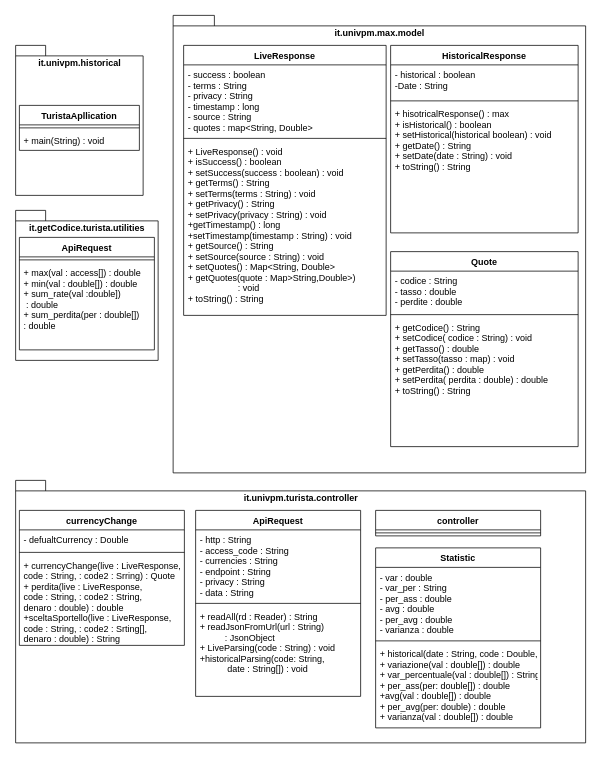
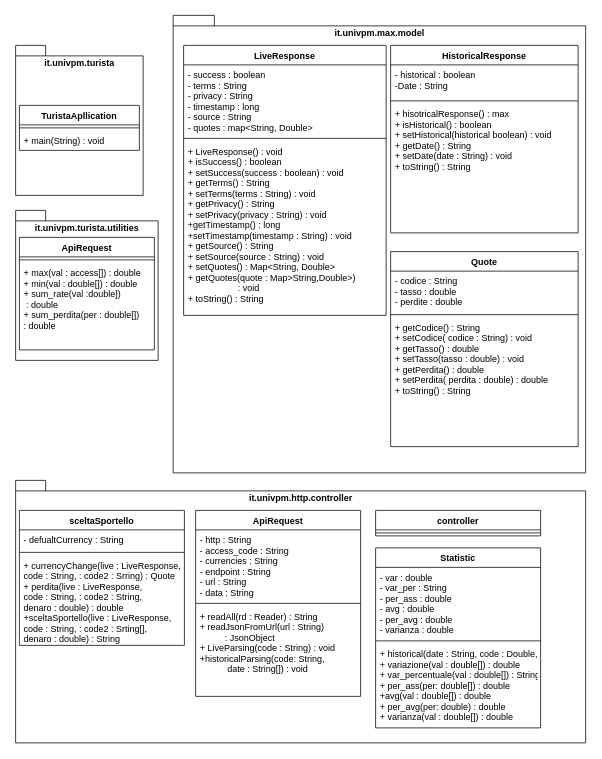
  <mxCell id="0" />
  <mxCell id="1" parent="0" />
- <mxCell id="2" value="it.univpm.historical" style="shape=folder;fontStyle=1;spacingTop=10;tabWidth=40;tabHeight=14;tabPosition=left;html=1;verticalAlign=top;" vertex="1" parent="1"><mxGeometry x="20" y="60" width="170" height="200" as="geometry" /></mxCell>
+ <mxCell id="2" value="it.univpm.turista" style="shape=folder;fontStyle=1;spacingTop=10;tabWidth=40;tabHeight=14;tabPosition=left;html=1;verticalAlign=top;" vertex="1" parent="1"><mxGeometry x="20" y="60" width="170" height="200" as="geometry" /></mxCell>
  <mxCell id="3" value="TuristaApllication" style="swimlane;fontStyle=1;align=center;verticalAlign=top;childLayout=stackLayout;horizontal=1;startSize=26;horizontalStack=0;resizeParent=1;resizeParentMax=0;resizeLast=0;collapsible=1;marginBottom=0;" vertex="1" parent="1"><mxGeometry x="25" y="140" width="160" height="60" as="geometry" /></mxCell>
  <mxCell id="4" value="" style="line;strokeWidth=1;fillColor=none;align=left;verticalAlign=middle;spacingTop=-1;spacingLeft=3;spacingRight=3;rotatable=0;labelPosition=right;points=[];portConstraint=eastwest;" vertex="1" parent="3"><mxGeometry y="26" width="160" height="8" as="geometry" /></mxCell>
  <mxCell id="5" value="+ main(String) : void" style="text;strokeColor=none;fillColor=none;align=left;verticalAlign=top;spacingLeft=4;spacingRight=4;overflow=hidden;rotatable=0;points=[[0,0.5],[1,0.5]];portConstraint=eastwest;" vertex="1" parent="3"><mxGeometry y="34" width="160" height="26" as="geometry" /></mxCell>
  <mxCell id="6" value="it.univpm.max.model" style="shape=folder;fontStyle=1;spacingTop=10;tabWidth=40;tabHeight=14;tabPosition=left;html=1;verticalAlign=top;" vertex="1" parent="1"><mxGeometry x="230" y="20" width="550" height="610" as="geometry" /></mxCell>
  <mxCell id="7" value="LiveResponse" style="swimlane;fontStyle=1;align=center;verticalAlign=top;childLayout=stackLayout;horizontal=1;startSize=26;horizontalStack=0;resizeParent=1;resizeParentMax=0;resizeLast=0;collapsible=1;marginBottom=0;" vertex="1" parent="1"><mxGeometry x="244" y="60" width="270" height="360" as="geometry" /></mxCell>
  <mxCell id="8" value="- success : boolean&#10;- terms : String&#10;- privacy : String&#10;- timestamp : long&#10;- source : String&#10;- quotes : map&lt;String, Double&gt;" style="text;strokeColor=none;fillColor=none;align=left;verticalAlign=top;spacingLeft=4;spacingRight=4;overflow=hidden;rotatable=0;points=[[0,0.5],[1,0.5]];portConstraint=eastwest;" vertex="1" parent="7"><mxGeometry y="26" width="270" height="94" as="geometry" /></mxCell>
  <mxCell id="9" value="" style="line;strokeWidth=1;fillColor=none;align=left;verticalAlign=middle;spacingTop=-1;spacingLeft=3;spacingRight=3;rotatable=0;labelPosition=right;points=[];portConstraint=eastwest;" vertex="1" parent="7"><mxGeometry y="120" width="270" height="8" as="geometry" /></mxCell>
  <mxCell id="10" value="+ LiveResponse() : void&#10;+ isSuccess() : boolean&#10;+ setSuccess(success : boolean) : void&#10;+ getTerms() : String&#10;+ setTerms(terms : String) : void&#10;+ getPrivacy() : String&#10;+ setPrivacy(privacy : String) : void&#10;+getTimestamp() : long&#10;+setTimestamp(timestamp : String) : void &#10;+ getSource() : String&#10;+ setSource(source : String) : void&#10;+ setQuotes() : Map&lt;String, Double&gt;&#10;+ getQuotes(quote : Map&gt;String,Double&gt;)&#10;                    : void&#10;+ toString() : String" style="text;strokeColor=none;fillColor=none;align=left;verticalAlign=top;spacingLeft=4;spacingRight=4;overflow=hidden;rotatable=0;points=[[0,0.5],[1,0.5]];portConstraint=eastwest;" vertex="1" parent="7"><mxGeometry y="128" width="270" height="232" as="geometry" /></mxCell>
  <mxCell id="11" value="HistoricalResponse" style="swimlane;fontStyle=1;align=center;verticalAlign=top;childLayout=stackLayout;horizontal=1;startSize=26;horizontalStack=0;resizeParent=1;resizeParentMax=0;resizeLast=0;collapsible=1;marginBottom=0;" vertex="1" parent="1"><mxGeometry x="520" y="60" width="250" height="250" as="geometry" /></mxCell>
  <mxCell id="12" value="- historical : boolean&#10;-Date : String" style="text;strokeColor=none;fillColor=none;align=left;verticalAlign=top;spacingLeft=4;spacingRight=4;overflow=hidden;rotatable=0;points=[[0,0.5],[1,0.5]];portConstraint=eastwest;" vertex="1" parent="11"><mxGeometry y="26" width="250" height="44" as="geometry" /></mxCell>
  <mxCell id="13" value="" style="line;strokeWidth=1;fillColor=none;align=left;verticalAlign=middle;spacingTop=-1;spacingLeft=3;spacingRight=3;rotatable=0;labelPosition=right;points=[];portConstraint=eastwest;" vertex="1" parent="11"><mxGeometry y="70" width="250" height="8" as="geometry" /></mxCell>
  <mxCell id="14" value="+ hisotricalResponse() : max&#10;+ isHistorical() : boolean&#10;+ setHistorical(historical boolean) : void&#10;+ getDate() : String&#10;+ setDate(date : String) : void&#10;+ toString() : String" style="text;strokeColor=none;fillColor=none;align=left;verticalAlign=top;spacingLeft=4;spacingRight=4;overflow=hidden;rotatable=0;points=[[0,0.5],[1,0.5]];portConstraint=eastwest;" vertex="1" parent="11"><mxGeometry y="78" width="250" height="172" as="geometry" /></mxCell>
  <mxCell id="15" value="Quote" style="swimlane;fontStyle=1;align=center;verticalAlign=top;childLayout=stackLayout;horizontal=1;startSize=26;horizontalStack=0;resizeParent=1;resizeParentMax=0;resizeLast=0;collapsible=1;marginBottom=0;" vertex="1" parent="1"><mxGeometry x="520" y="335" width="250" height="260" as="geometry" /></mxCell>
  <mxCell id="16" value="- codice : String&#10;- tasso : double&#10;- perdite : double" style="text;strokeColor=none;fillColor=none;align=left;verticalAlign=top;spacingLeft=4;spacingRight=4;overflow=hidden;rotatable=0;points=[[0,0.5],[1,0.5]];portConstraint=eastwest;" vertex="1" parent="15"><mxGeometry y="26" width="250" height="54" as="geometry" /></mxCell>
  <mxCell id="17" value="" style="line;strokeWidth=1;fillColor=none;align=left;verticalAlign=middle;spacingTop=-1;spacingLeft=3;spacingRight=3;rotatable=0;labelPosition=right;points=[];portConstraint=eastwest;" vertex="1" parent="15"><mxGeometry y="80" width="250" height="8" as="geometry" /></mxCell>
- <mxCell id="18" value="+ getCodice() : String&#10;+ setCodice( codice : String) : void&#10;+ getTasso() : double&#10;+ setTasso(tasso : map) : void&#10;+ getPerdita() : double&#10;+ setPerdita( perdita : double) : double&#10;+ toString() : String" style="text;strokeColor=none;fillColor=none;align=left;verticalAlign=top;spacingLeft=4;spacingRight=4;overflow=hidden;rotatable=0;points=[[0,0.5],[1,0.5]];portConstraint=eastwest;" vertex="1" parent="15"><mxGeometry y="88" width="250" height="172" as="geometry" /></mxCell>
- <mxCell id="19" value="it.univpm.turista.controller" style="shape=folder;fontStyle=1;spacingTop=10;tabWidth=40;tabHeight=14;tabPosition=left;html=1;verticalAlign=top;" vertex="1" parent="1"><mxGeometry x="20" y="640" width="760" height="350" as="geometry" /></mxCell>
- <mxCell id="20" value="currencyChange" style="swimlane;fontStyle=1;align=center;verticalAlign=top;childLayout=stackLayout;horizontal=1;startSize=26;horizontalStack=0;resizeParent=1;resizeParentMax=0;resizeLast=0;collapsible=1;marginBottom=0;" vertex="1" parent="1"><mxGeometry x="25" y="680" width="220" height="180" as="geometry"><mxRectangle x="35" y="680" width="130" height="26" as="alternateBounds" /></mxGeometry></mxCell>
- <mxCell id="21" value="- defualtCurrency : Double" style="text;strokeColor=none;fillColor=none;align=left;verticalAlign=top;spacingLeft=4;spacingRight=4;overflow=hidden;rotatable=0;points=[[0,0.5],[1,0.5]];portConstraint=eastwest;" vertex="1" parent="20"><mxGeometry y="26" width="220" height="26" as="geometry" /></mxCell>
+ <mxCell id="18" value="+ getCodice() : String&#10;+ setCodice( codice : String) : void&#10;+ getTasso() : double&#10;+ setTasso(tasso : double) : void&#10;+ getPerdita() : double&#10;+ setPerdita( perdita : double) : double&#10;+ toString() : String" style="text;strokeColor=none;fillColor=none;align=left;verticalAlign=top;spacingLeft=4;spacingRight=4;overflow=hidden;rotatable=0;points=[[0,0.5],[1,0.5]];portConstraint=eastwest;" vertex="1" parent="15"><mxGeometry y="88" width="250" height="172" as="geometry" /></mxCell>
+ <mxCell id="19" value="it.univpm.http.controller" style="shape=folder;fontStyle=1;spacingTop=10;tabWidth=40;tabHeight=14;tabPosition=left;html=1;verticalAlign=top;" vertex="1" parent="1"><mxGeometry x="20" y="640" width="760" height="350" as="geometry" /></mxCell>
+ <mxCell id="20" value="sceltaSportello" style="swimlane;fontStyle=1;align=center;verticalAlign=top;childLayout=stackLayout;horizontal=1;startSize=26;horizontalStack=0;resizeParent=1;resizeParentMax=0;resizeLast=0;collapsible=1;marginBottom=0;" vertex="1" parent="1"><mxGeometry x="25" y="680" width="220" height="180" as="geometry"><mxRectangle x="35" y="680" width="130" height="26" as="alternateBounds" /></mxGeometry></mxCell>
+ <mxCell id="21" value="- defualtCurrency : String" style="text;strokeColor=none;fillColor=none;align=left;verticalAlign=top;spacingLeft=4;spacingRight=4;overflow=hidden;rotatable=0;points=[[0,0.5],[1,0.5]];portConstraint=eastwest;" vertex="1" parent="20"><mxGeometry y="26" width="220" height="26" as="geometry" /></mxCell>
  <mxCell id="22" value="" style="line;strokeWidth=1;fillColor=none;align=left;verticalAlign=middle;spacingTop=-1;spacingLeft=3;spacingRight=3;rotatable=0;labelPosition=right;points=[];portConstraint=eastwest;" vertex="1" parent="20"><mxGeometry y="52" width="220" height="8" as="geometry" /></mxCell>
  <mxCell id="23" value="+ currencyChange(live : LiveResponse, &#10;code : String, : code2 : Srring) : Quote&#10;+ perdita(live : LiveResponse, &#10;code : String, : code2 : String, &#10;denaro : double) : double&#10;+sceltaSportello(live : LiveResponse, &#10;code : String, : code2 : Srting[],&#10;denaro : double) : String" style="text;strokeColor=none;fillColor=none;align=left;verticalAlign=top;spacingLeft=4;spacingRight=4;overflow=hidden;rotatable=0;points=[[0,0.5],[1,0.5]];portConstraint=eastwest;" vertex="1" parent="20"><mxGeometry y="60" width="220" height="120" as="geometry" /></mxCell>
  <mxCell id="24" value="ApiRequest" style="swimlane;fontStyle=1;align=center;verticalAlign=top;childLayout=stackLayout;horizontal=1;startSize=26;horizontalStack=0;resizeParent=1;resizeParentMax=0;resizeLast=0;collapsible=1;marginBottom=0;" vertex="1" parent="1"><mxGeometry x="260" y="680" width="220" height="248" as="geometry" /></mxCell>
- <mxCell id="25" value="- http : String&#10;- access_code : String&#10;- currencies : String&#10;- endpoint : String&#10;- privacy : String&#10;- data : String" style="text;strokeColor=none;fillColor=none;align=left;verticalAlign=top;spacingLeft=4;spacingRight=4;overflow=hidden;rotatable=0;points=[[0,0.5],[1,0.5]];portConstraint=eastwest;" vertex="1" parent="24"><mxGeometry y="26" width="220" height="94" as="geometry" /></mxCell>
+ <mxCell id="25" value="- http : String&#10;- access_code : String&#10;- currencies : String&#10;- endpoint : String&#10;- url : String&#10;- data : String" style="text;strokeColor=none;fillColor=none;align=left;verticalAlign=top;spacingLeft=4;spacingRight=4;overflow=hidden;rotatable=0;points=[[0,0.5],[1,0.5]];portConstraint=eastwest;" vertex="1" parent="24"><mxGeometry y="26" width="220" height="94" as="geometry" /></mxCell>
  <mxCell id="26" value="" style="line;strokeWidth=1;fillColor=none;align=left;verticalAlign=middle;spacingTop=-1;spacingLeft=3;spacingRight=3;rotatable=0;labelPosition=right;points=[];portConstraint=eastwest;" vertex="1" parent="24"><mxGeometry y="120" width="220" height="8" as="geometry" /></mxCell>
  <mxCell id="27" value="+ readAll(rd : Reader) : String&#10;+ readJsonFromUrl(url : String) &#10;          : JsonObject&#10;+ LiveParsing(code : String) : void&#10;+historicalParsing(code: String, &#10;           date : String[]) : void " style="text;strokeColor=none;fillColor=none;align=left;verticalAlign=top;spacingLeft=4;spacingRight=4;overflow=hidden;rotatable=0;points=[[0,0.5],[1,0.5]];portConstraint=eastwest;" vertex="1" parent="24"><mxGeometry y="128" width="220" height="120" as="geometry" /></mxCell>
  <mxCell id="28" value="controller" style="swimlane;fontStyle=1;align=center;verticalAlign=top;childLayout=stackLayout;horizontal=1;startSize=26;horizontalStack=0;resizeParent=1;resizeParentMax=0;resizeLast=0;collapsible=1;marginBottom=0;" vertex="1" parent="1"><mxGeometry x="500" y="680" width="220" height="34" as="geometry"><mxRectangle x="35" y="680" width="130" height="26" as="alternateBounds" /></mxGeometry></mxCell>
  <mxCell id="29" value="" style="line;strokeWidth=1;fillColor=none;align=left;verticalAlign=middle;spacingTop=-1;spacingLeft=3;spacingRight=3;rotatable=0;labelPosition=right;points=[];portConstraint=eastwest;" vertex="1" parent="28"><mxGeometry y="26" width="220" height="8" as="geometry" /></mxCell>
  <mxCell id="30" value="Statistic" style="swimlane;fontStyle=1;align=center;verticalAlign=top;childLayout=stackLayout;horizontal=1;startSize=26;horizontalStack=0;resizeParent=1;resizeParentMax=0;resizeLast=0;collapsible=1;marginBottom=0;" vertex="1" parent="1"><mxGeometry x="500" y="730" width="220" height="240" as="geometry" /></mxCell>
  <mxCell id="31" value="- var : double&#10;- var_per : String&#10;- per_ass : double&#10;- avg : double&#10;- per_avg : double&#10;- varianza : double&#10;" style="text;strokeColor=none;fillColor=none;align=left;verticalAlign=top;spacingLeft=4;spacingRight=4;overflow=hidden;rotatable=0;points=[[0,0.5],[1,0.5]];portConstraint=eastwest;" vertex="1" parent="30"><mxGeometry y="26" width="220" height="94" as="geometry" /></mxCell>
  <mxCell id="32" value="" style="line;strokeWidth=1;fillColor=none;align=left;verticalAlign=middle;spacingTop=-1;spacingLeft=3;spacingRight=3;rotatable=0;labelPosition=right;points=[];portConstraint=eastwest;" vertex="1" parent="30"><mxGeometry y="120" width="220" height="8" as="geometry" /></mxCell>
  <mxCell id="33" value="+ historical(date : String, code : Double, code2 : String, dnaro :double) : void&#10;+ variazione(val : double[]) : double&#10;+ var_percentuale(val : double[]) : String&#10;+ per_ass(per: double[]) : double&#10;+avg(val : double[]) : double&#10;+ per_avg(per: double) : double&#10;+ varianza(val : double[]) : double" style="text;strokeColor=none;fillColor=none;align=left;verticalAlign=top;spacingLeft=4;spacingRight=4;overflow=hidden;rotatable=0;points=[[0,0.5],[1,0.5]];portConstraint=eastwest;" vertex="1" parent="30"><mxGeometry y="128" width="220" height="112" as="geometry" /></mxCell>
- <mxCell id="34" value="it.getCodice.turista.utilities" style="shape=folder;fontStyle=1;spacingTop=10;tabWidth=40;tabHeight=14;tabPosition=left;html=1;verticalAlign=top;" vertex="1" parent="1"><mxGeometry x="20" y="280" width="190" height="200" as="geometry" /></mxCell>
+ <mxCell id="34" value="it.univpm.turista.utilities" style="shape=folder;fontStyle=1;spacingTop=10;tabWidth=40;tabHeight=14;tabPosition=left;html=1;verticalAlign=top;" vertex="1" parent="1"><mxGeometry x="20" y="280" width="190" height="200" as="geometry" /></mxCell>
  <mxCell id="35" value="ApiRequest" style="swimlane;fontStyle=1;align=center;verticalAlign=top;childLayout=stackLayout;horizontal=1;startSize=26;horizontalStack=0;resizeParent=1;resizeParentMax=0;resizeLast=0;collapsible=1;marginBottom=0;" vertex="1" parent="1"><mxGeometry x="25" y="316" width="180" height="150" as="geometry" /></mxCell>
  <mxCell id="36" value="" style="line;strokeWidth=1;fillColor=none;align=left;verticalAlign=middle;spacingTop=-1;spacingLeft=3;spacingRight=3;rotatable=0;labelPosition=right;points=[];portConstraint=eastwest;" vertex="1" parent="35"><mxGeometry y="26" width="180" height="8" as="geometry" /></mxCell>
  <mxCell id="37" value="+ max(val : access[]) : double&#10;+ min(val : double[]) : double&#10;+ sum_rate(val :double])&#10; : double&#10;+ sum_perdita(per : double[]) &#10;: double" style="text;strokeColor=none;fillColor=none;align=left;verticalAlign=top;spacingLeft=4;spacingRight=4;overflow=hidden;rotatable=0;points=[[0,0.5],[1,0.5]];portConstraint=eastwest;" vertex="1" parent="35"><mxGeometry y="34" width="180" height="116" as="geometry" /></mxCell>
